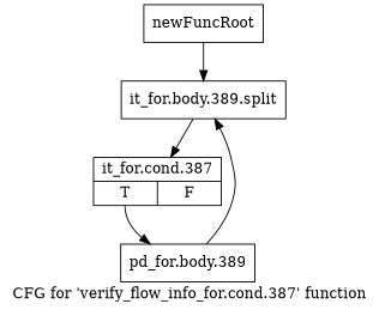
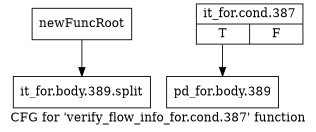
  digraph {
    label="CFG for 'verify_flow_info_for.cond.387' function"
    node [shape=record]
    n1 [label="{newFuncRoot}"]
    n2 [label="{it_for.body.389.split}"]
    n3 [label="{it_for.cond.387|{<s0>T|<s1>F}}"]
    n4 [label="{pd_for.body.389}"]
    n1 -> n2
-   n2 -> n3
    n3 -> n4 [tailport=s0]
-   n4 -> n2
  }
